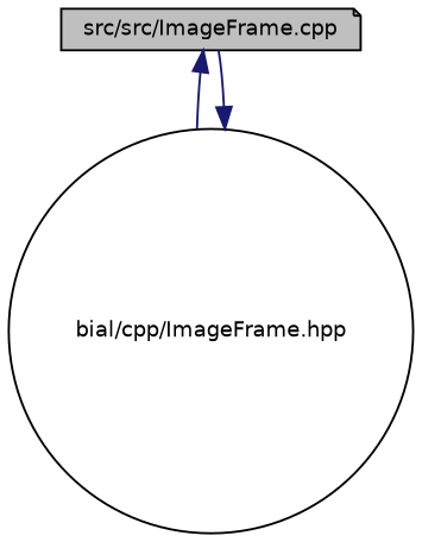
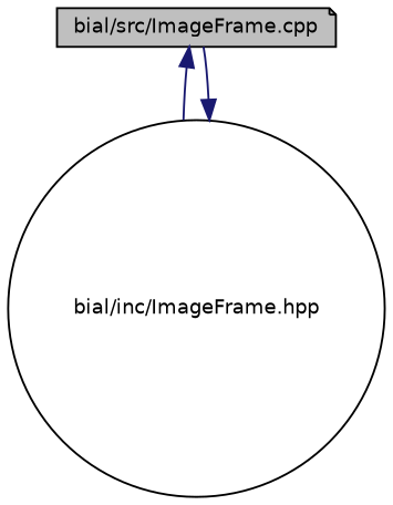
  digraph {
    node [color=black fontname=Helvetica fontsize=10 style=filled]
    edge [color=midnightblue dir=back fontname=Helvetica fontsize=10 labelfontname=Helvetica labelfontsize=10 style=solid]
-   n1 [fillcolor=grey75 fontcolor=black height=0.2 label="src/src/ImageFrame.cpp" shape=note width=0.4]
-   n2 [fillcolor=white height=0.2 label="bial/cpp/ImageFrame.hpp" shape=circle width=0.4]
+   n1 [fillcolor=grey75 fontcolor=black height=0.2 label="bial/src/ImageFrame.cpp" shape=note width=0.4]
+   n2 [fillcolor=white height=0.2 label="bial/inc/ImageFrame.hpp" shape=circle width=0.4]
    n1 -> n2
    n2 -> n1
  }
